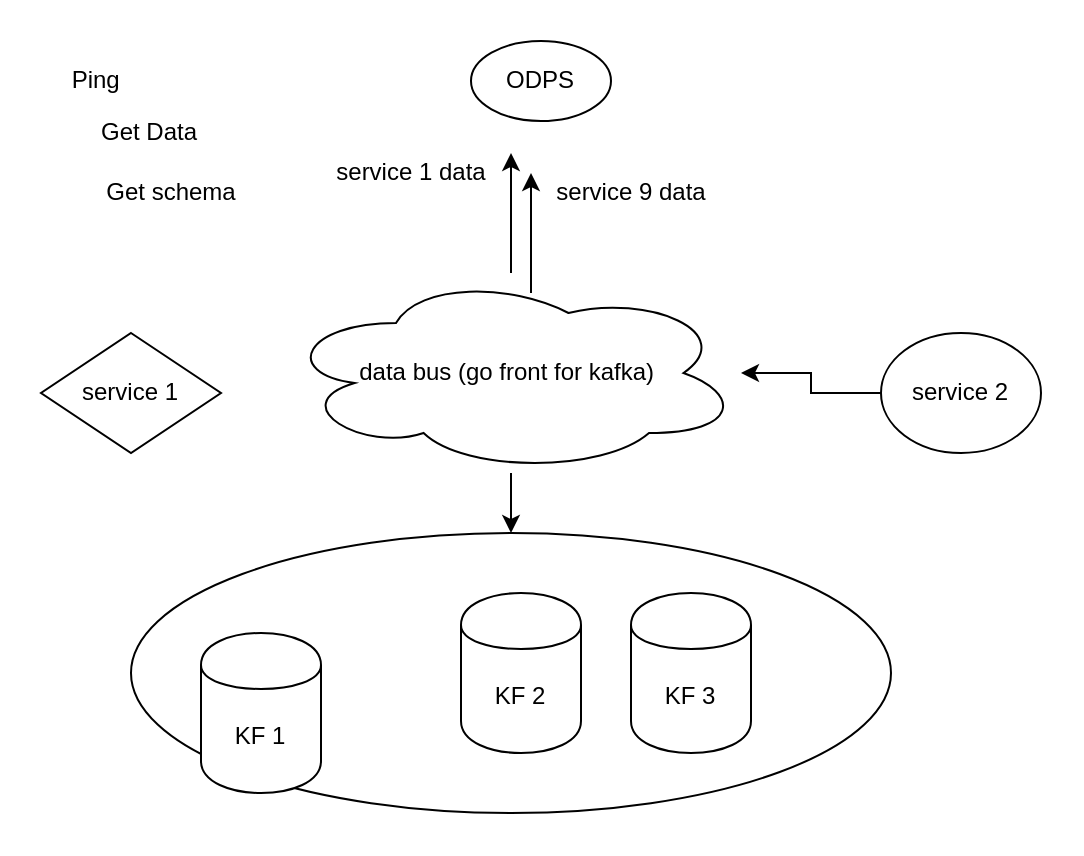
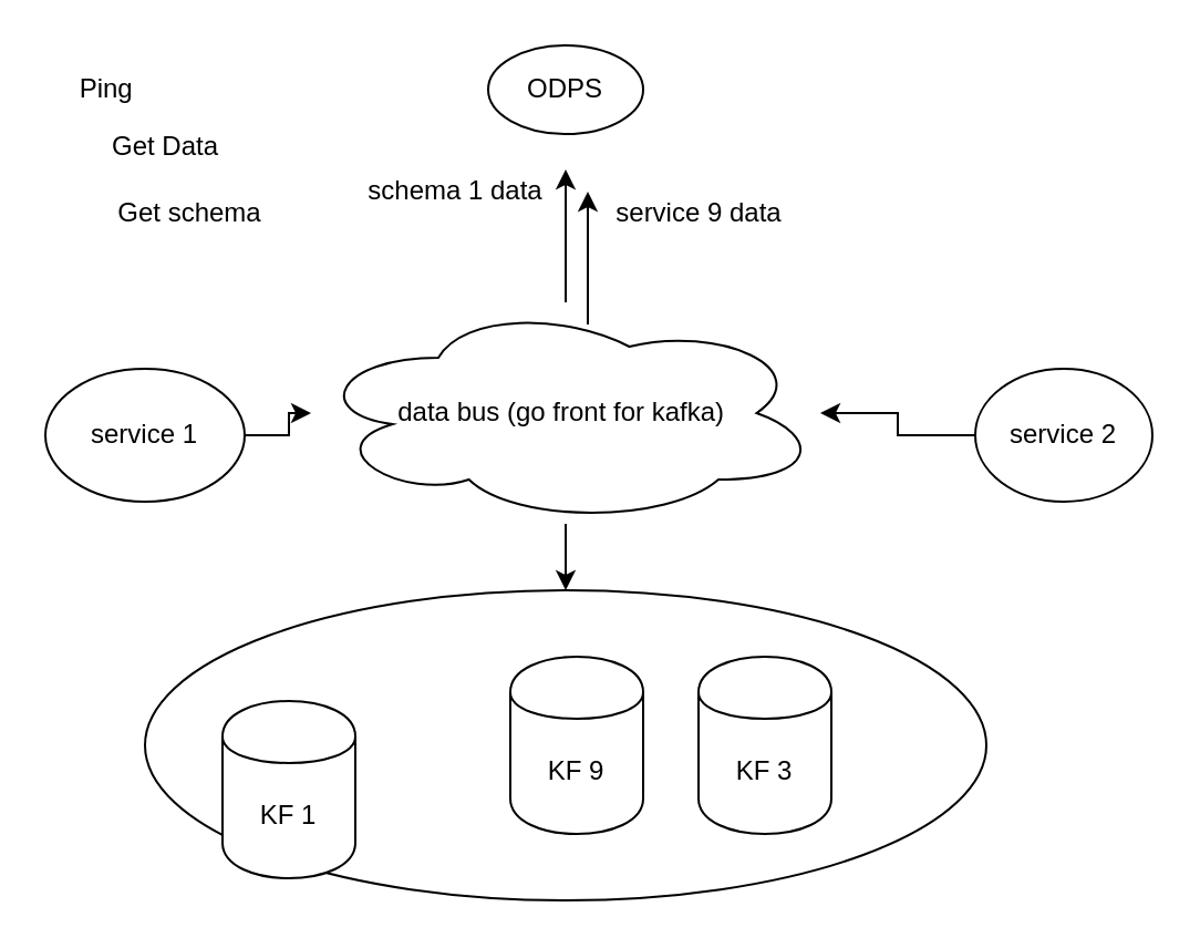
  <mxCell id="0" />
  <mxCell id="1" parent="0" />
  <mxCell id="2" value="" style="ellipse;whiteSpace=wrap;html=1;" parent="1" vertex="1"><mxGeometry x="65" y="266" width="380" height="140" as="geometry" /></mxCell>
- <mxCell id="4" value="service 1" style="rhombus;whiteSpace=wrap;html=1;" parent="1" vertex="1"><mxGeometry x="20" y="166" width="90" height="60" as="geometry" /></mxCell>
+ <mxCell id="3" style="edgeStyle=orthogonalEdgeStyle;rounded=0;orthogonalLoop=1;jettySize=auto;html=1;" parent="1" source="4" target="7" edge="1"><mxGeometry relative="1" as="geometry" /></mxCell>
+ <mxCell id="4" value="service 1" style="ellipse;whiteSpace=wrap;html=1;" parent="1" vertex="1"><mxGeometry x="20" y="166" width="90" height="60" as="geometry" /></mxCell>
  <mxCell id="5" style="edgeStyle=orthogonalEdgeStyle;rounded=0;orthogonalLoop=1;jettySize=auto;html=1;entryX=0.5;entryY=0;entryDx=0;entryDy=0;" parent="1" source="7" target="2" edge="1"><mxGeometry relative="1" as="geometry"><mxPoint x="255" y="266" as="targetPoint" /></mxGeometry></mxCell>
  <mxCell id="6" style="edgeStyle=orthogonalEdgeStyle;rounded=0;orthogonalLoop=1;jettySize=auto;html=1;" parent="1" source="7" edge="1"><mxGeometry relative="1" as="geometry"><mxPoint x="255" y="76" as="targetPoint" /></mxGeometry></mxCell>
  <mxCell id="7" value="data bus (go front for kafka)&amp;nbsp;" style="ellipse;shape=cloud;whiteSpace=wrap;html=1;" parent="1" vertex="1"><mxGeometry x="140" y="136" width="230" height="100" as="geometry" /></mxCell>
  <mxCell id="8" style="edgeStyle=orthogonalEdgeStyle;rounded=0;orthogonalLoop=1;jettySize=auto;html=1;" parent="1" source="9" target="7" edge="1"><mxGeometry relative="1" as="geometry" /></mxCell>
  <mxCell id="9" value="service 2" style="ellipse;whiteSpace=wrap;html=1;" parent="1" vertex="1"><mxGeometry x="440" y="166" width="80" height="60" as="geometry" /></mxCell>
  <mxCell id="10" value="KF 3" style="shape=cylinder;whiteSpace=wrap;html=1;boundedLbl=1;backgroundOutline=1;" parent="1" vertex="1"><mxGeometry x="315" y="296" width="60" height="80" as="geometry" /></mxCell>
  <mxCell id="11" value="KF 1" style="shape=cylinder;whiteSpace=wrap;html=1;boundedLbl=1;backgroundOutline=1;" parent="1" vertex="1"><mxGeometry x="100" y="316" width="60" height="80" as="geometry" /></mxCell>
- <mxCell id="12" value="KF 2" style="shape=cylinder;whiteSpace=wrap;html=1;boundedLbl=1;backgroundOutline=1;" parent="1" vertex="1"><mxGeometry x="230" y="296" width="60" height="80" as="geometry" /></mxCell>
+ <mxCell id="12" value="KF 9" style="shape=cylinder;whiteSpace=wrap;html=1;boundedLbl=1;backgroundOutline=1;" parent="1" vertex="1"><mxGeometry x="230" y="296" width="60" height="80" as="geometry" /></mxCell>
  <mxCell id="13" value="Ping&amp;nbsp;" style="text;html=1;align=center;verticalAlign=middle;resizable=0;points=[];autosize=1;" parent="1" vertex="1"><mxGeometry x="29" y="30" width="40" height="20" as="geometry" /></mxCell>
  <mxCell id="14" value="Get Data" style="text;html=1;align=center;verticalAlign=middle;resizable=0;points=[];autosize=1;" parent="1" vertex="1"><mxGeometry x="44" y="56" width="60" height="20" as="geometry" /></mxCell>
  <mxCell id="15" value="Get schema" style="text;html=1;align=center;verticalAlign=middle;resizable=0;points=[];autosize=1;" parent="1" vertex="1"><mxGeometry x="45" y="86" width="80" height="20" as="geometry" /></mxCell>
- <mxCell id="16" value="service 1 data" style="text;html=1;align=center;verticalAlign=middle;resizable=0;points=[];autosize=1;" parent="1" vertex="1"><mxGeometry x="160" y="76" width="90" height="20" as="geometry" /></mxCell>
+ <mxCell id="16" value="schema 1 data" style="text;html=1;align=center;verticalAlign=middle;resizable=0;points=[];autosize=1;" parent="1" vertex="1"><mxGeometry x="160" y="76" width="90" height="20" as="geometry" /></mxCell>
  <mxCell id="17" style="edgeStyle=orthogonalEdgeStyle;rounded=0;orthogonalLoop=1;jettySize=auto;html=1;" parent="1" edge="1"><mxGeometry relative="1" as="geometry"><mxPoint x="265" y="86" as="targetPoint" /><mxPoint x="265" y="146" as="sourcePoint" /></mxGeometry></mxCell>
  <mxCell id="18" value="service 9 data" style="text;html=1;align=center;verticalAlign=middle;resizable=0;points=[];autosize=1;" parent="1" vertex="1"><mxGeometry x="270" y="86" width="90" height="20" as="geometry" /></mxCell>
- <mxCell id="19" value="ODPS" style="ellipse;whiteSpace=wrap;html=1;" parent="1" vertex="1"><mxGeometry x="235" y="20" width="70" height="40" as="geometry" /></mxCell>
+ <mxCell id="19" value="ODPS" style="ellipse;whiteSpace=wrap;html=1;" parent="1" vertex="1"><mxGeometry x="220" y="20" width="70" height="40" as="geometry" /></mxCell>
